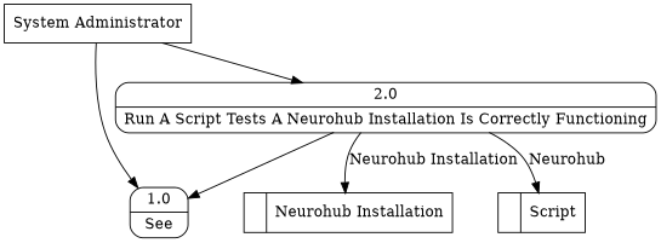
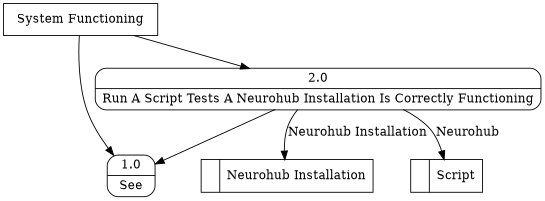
  digraph {
    node [shape=record]
    n1 [label="<f0>  |<f1> Neurohub Installation "]
    n2 [label="<f0>  |<f1> Script "]
-   n3 [label="System Administrator" shape=box]
+   n3 [label="System Functioning" shape=box]
    n4 [label="{<f0> 1.0|<f1> See }" shape=Mrecord]
    n5 [label="{<f0> 2.0|<f1> Run A Script Tests A Neurohub Installation Is Correctly Functioning }" shape=Mrecord]
    n3 -> n4
    n3 -> n5
    n5 -> n1 [label="Neurohub Installation"]
    n5 -> n2 [label=Neurohub]
    n5 -> n4
  }
